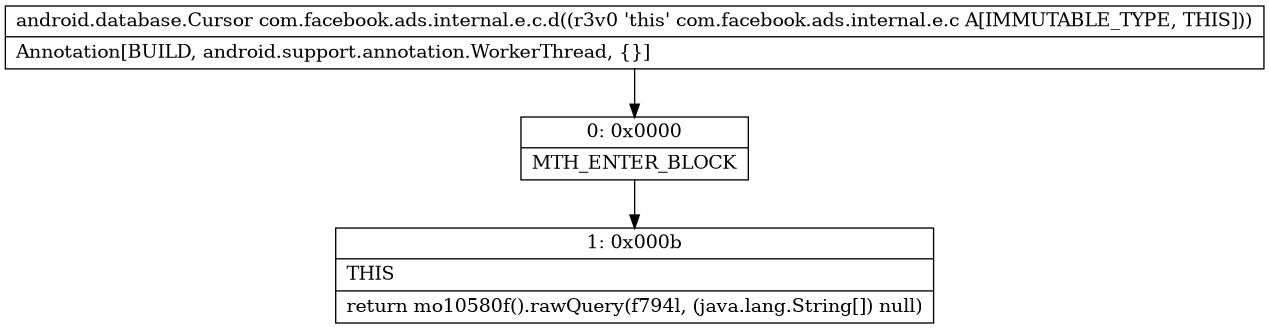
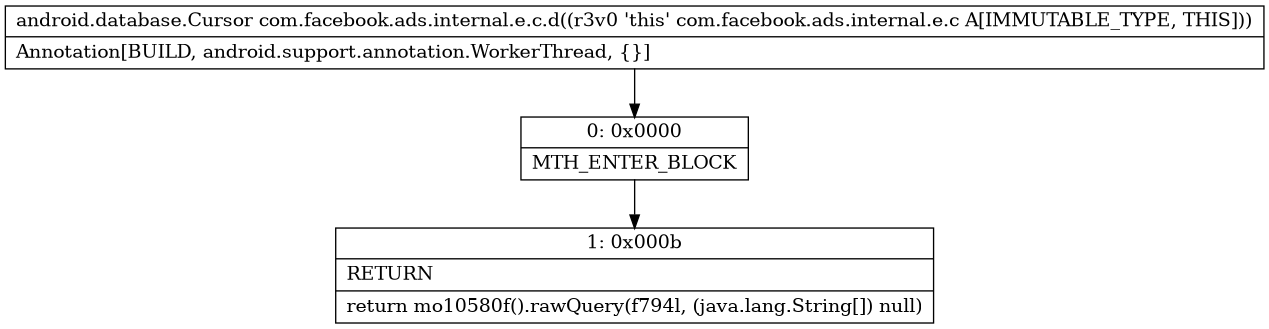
  digraph {
    node [shape=record]
    n1 [label="{0\:\ 0x0000|MTH_ENTER_BLOCK\l}"]
-   n2 [label="{1\:\ 0x000b|THIS\l|return mo10580f().rawQuery(f794l, (java.lang.String[]) null)\l}"]
+   n2 [label="{1\:\ 0x000b|RETURN\l|return mo10580f().rawQuery(f794l, (java.lang.String[]) null)\l}"]
    n3 [label="{android.database.Cursor com.facebook.ads.internal.e.c.d((r3v0 'this' com.facebook.ads.internal.e.c A[IMMUTABLE_TYPE, THIS]))  | Annotation[BUILD, android.support.annotation.WorkerThread, \{\}]\l}"]
    n1 -> n2
    n3 -> n1
  }
